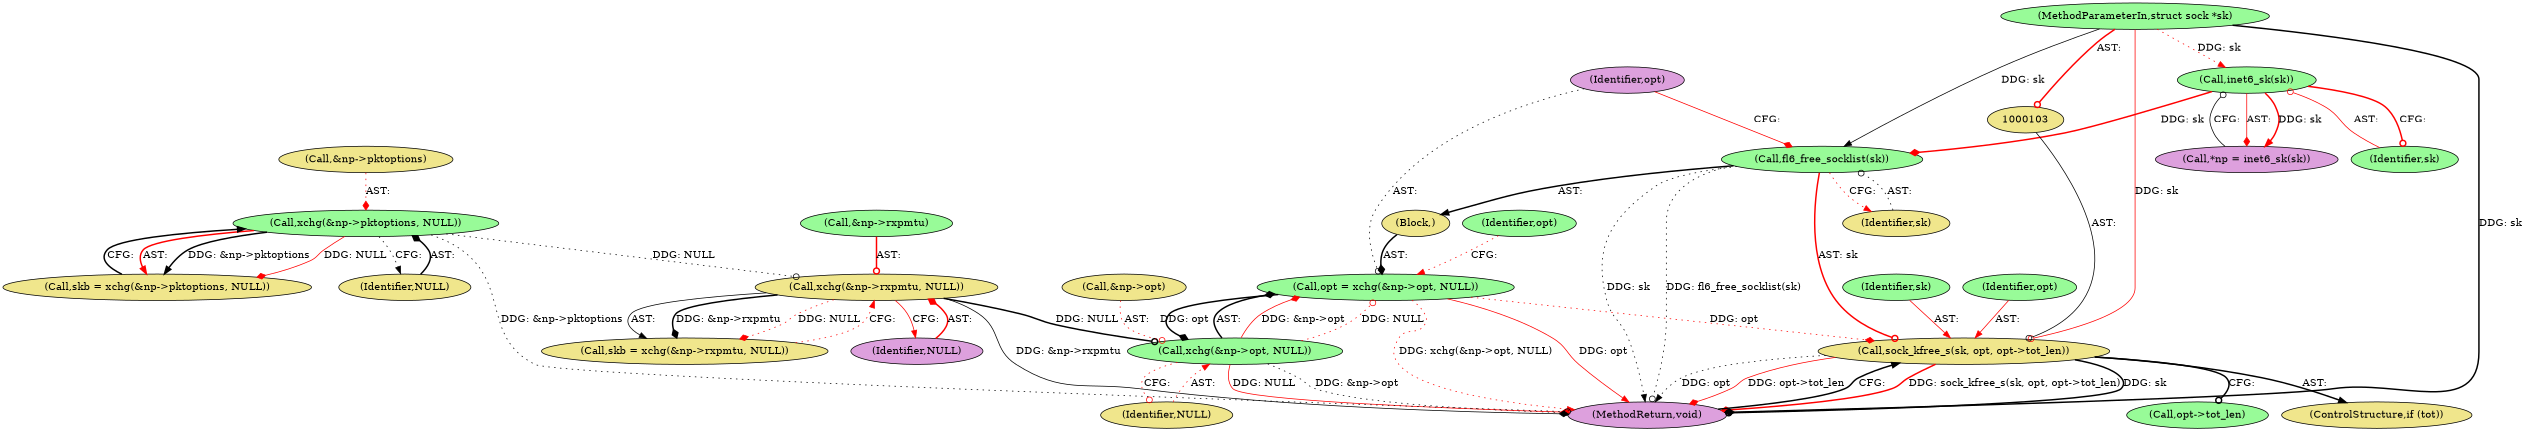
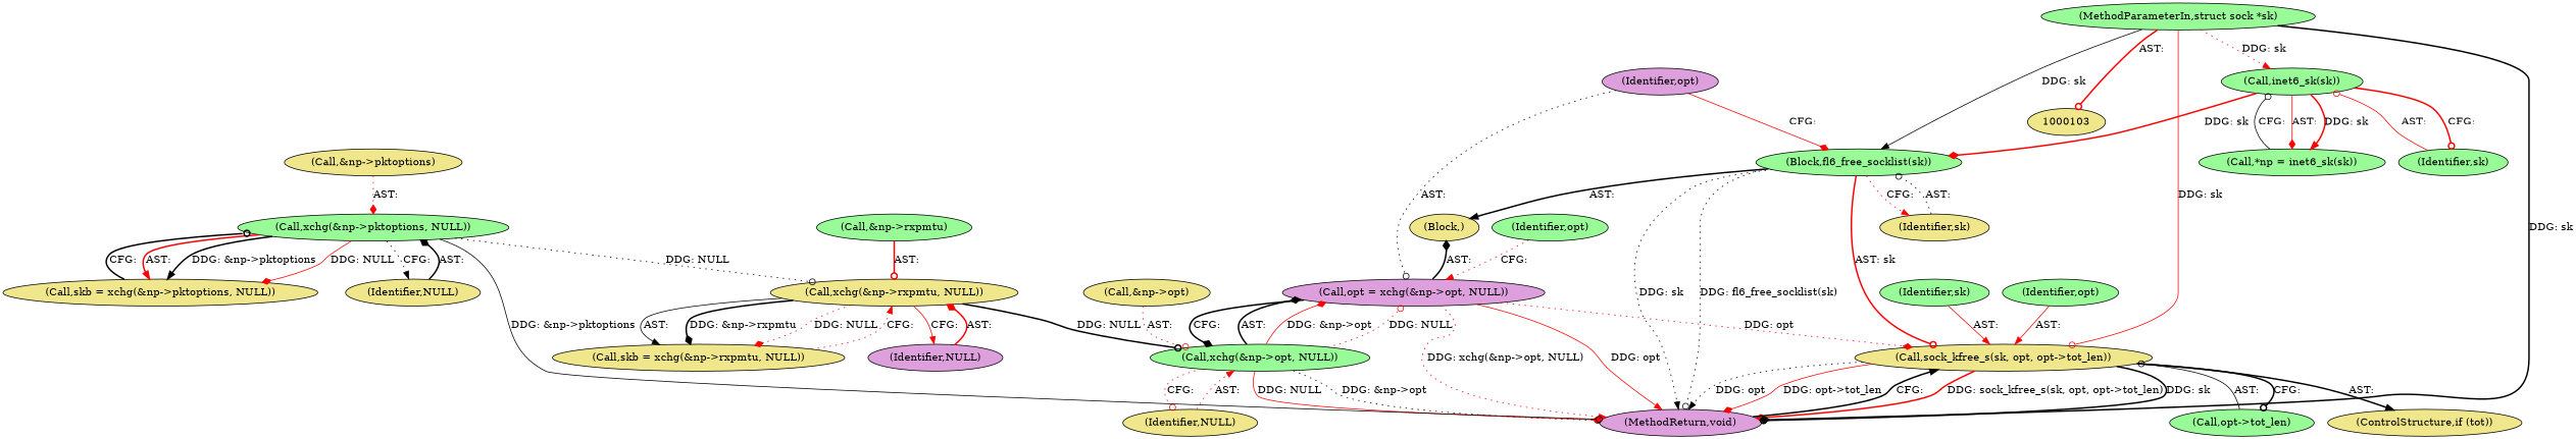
  digraph {
    node [fillcolor=khaki style=filled]
    edge [arrowhead=normal color=red style=bold]
    n1 [label="(Call,sock_kfree_s(sk, opt, opt->tot_len))"]
    n2 [label="(ControlStructure,if (tot))"]
    n3 [fillcolor=palegreen label="(Call,opt->tot_len)"]
    n4 [fillcolor=plum label="(MethodReturn,void)"]
-   n5 [fillcolor=palegreen label="(Call,fl6_free_socklist(sk))"]
+   n5 [fillcolor=palegreen label="(Block,fl6_free_socklist(sk))"]
    n6 [label="(Block,)"]
    n7 [label="(Identifier,sk)"]
    n8 [fillcolor=palegreen label="(Call,inet6_sk(sk))"]
-   n9 [fillcolor=plum label="(Call,*np = inet6_sk(sk))"]
+   n9 [fillcolor=palegreen label="(Call,*np = inet6_sk(sk))"]
    n10 [fillcolor=palegreen label="(Identifier,sk)"]
    n11 [fillcolor=palegreen label="(MethodParameterIn,struct sock *sk)"]
    1000103
-   n13 [fillcolor=palegreen label="(Call,opt = xchg(&np->opt, NULL))"]
+   n13 [fillcolor=plum label="(Call,opt = xchg(&np->opt, NULL))"]
    n14 [fillcolor=palegreen label="(Call,xchg(&np->opt, NULL))"]
    n15 [label="(Identifier,NULL)"]
    n16 [label="(Call,xchg(&np->rxpmtu, NULL))"]
    n17 [label="(Call,skb = xchg(&np->rxpmtu, NULL))"]
    n18 [fillcolor=plum label="(Identifier,NULL)"]
    n19 [fillcolor=palegreen label="(Call,xchg(&np->pktoptions, NULL))"]
    n20 [label="(Identifier,NULL)"]
    n21 [label="(Call,skb = xchg(&np->pktoptions, NULL))"]
    n22 [fillcolor=palegreen label="(Identifier,sk)"]
    n23 [fillcolor=palegreen label="(Identifier,opt)"]
    n24 [fillcolor=palegreen label="(Identifier,opt)"]
    n25 [fillcolor=palegreen label="(Call,&np->rxpmtu)"]
    n26 [label="(Call,&np->pktoptions)"]
    n27 [fillcolor=plum label="(Identifier,opt)"]
    n28 [label="(Call,&np->opt)"]
    n1 -> n2 [color=black label="AST: "]
    n1 -> n3 [arrowhead=odot color=black label="CFG: "]
    n1 -> n4 [arrowhead=diamond label="DDG: sock_kfree_s(sk, opt, opt->tot_len)"]
    n1 -> n4 [arrowhead=odot color=black label="DDG: sk"]
    n1 -> n4 [color=black label="DDG: opt" style=dotted]
    n1 -> n4 [arrowhead=diamond label="DDG: opt->tot_len" style=solid]
-   1000103 -> n1 [arrowhead=odot color=black label="AST: " style=solid]
+   n3 -> n1 [arrowhead=odot color=black label="AST: " style=solid]
    n4 -> n1 [color=black label="CFG: "]
    n5 -> n1 [arrowhead=odot label="AST: sk"]
    n5 -> n4 [color=black label="DDG: sk" style=dotted]
    n5 -> n4 [arrowhead=odot color=black label="DDG: fl6_free_socklist(sk)" style=dotted]
    n5 -> n6 [color=black label="AST: "]
    n5 -> n7 [label="CFG: " style=dotted]
    n7 -> n5 [arrowhead=odot color=black label="AST: " style=dotted]
    n8 -> n5 [arrowhead=diamond label="DDG: sk"]
    n8 -> n9 [arrowhead=diamond label="AST: " style=solid]
    n8 -> n9 [label="DDG: sk"]
    n8 -> n10 [arrowhead=odot label="CFG: "]
    n9 -> n8 [arrowhead=odot color=black label="CFG: " style=solid]
    n10 -> n8 [arrowhead=odot label="AST: " style=solid]
    n11 -> n1 [arrowhead=odot label="DDG: sk" style=solid]
    n11 -> n4 [arrowhead=diamond color=black label="DDG: sk"]
    n11 -> n5 [color=black label="DDG: sk" style=solid]
    n11 -> n8 [label="DDG: sk" style=dotted]
    n11 -> 1000103 [arrowhead=odot label="AST: "]
    n13 -> n1 [arrowhead=diamond label="DDG: opt" style=dotted]
    n13 -> n4 [label="DDG: xchg(&np->opt, NULL)" style=dotted]
    n13 -> n4 [label="DDG: opt" style=solid]
-   n6 -> n13 [arrowhead=diamond color=black label="AST: "]
-   n13 -> n14 [arrowhead=diamond color=black label="DDG: opt"]
+   n13 -> n6 [arrowhead=diamond color=black label="AST: "]
+   n13 -> n14 [arrowhead=diamond color=black label="CFG: "]
    n14 -> n4 [arrowhead=odot color=black label="DDG: &np->opt" style=dotted]
    n14 -> n4 [arrowhead=diamond label="DDG: NULL" style=solid]
    n14 -> n13 [arrowhead=diamond color=black label="AST: "]
    n14 -> n13 [arrowhead=diamond label="DDG: &np->opt" style=solid]
    n14 -> n13 [arrowhead=odot label="DDG: NULL" style=dotted]
    n14 -> n15 [arrowhead=odot label="CFG: " style=dotted]
    n15 -> n14 [label="AST: " style=dotted]
-   n16 -> n4 [arrowhead=diamond color=black label="DDG: &np->rxpmtu" style=solid]
    n16 -> n14 [arrowhead=odot color=black label="DDG: NULL"]
    n16 -> n17 [color=black label="AST: " style=solid]
    n16 -> n17 [arrowhead=diamond color=black label="DDG: &np->rxpmtu"]
    n16 -> n17 [arrowhead=diamond label="DDG: NULL" style=dotted]
    n16 -> n18 [label="CFG: " style=solid]
    n17 -> n16 [label="CFG: " style=dotted]
    n18 -> n16 [arrowhead=diamond label="AST: "]
-   n19 -> n4 [arrowhead=odot color=black label="DDG: &np->pktoptions" style=dotted]
+   n19 -> n4 [arrowhead=odot color=black label="DDG: &np->pktoptions" style=solid]
    n19 -> n16 [arrowhead=odot color=black label="DDG: NULL" style=dotted]
    n19 -> n20 [color=black label="CFG: " style=dotted]
    n19 -> n21 [label="AST: "]
    n19 -> n21 [color=black label="DDG: &np->pktoptions"]
    n19 -> n21 [arrowhead=diamond label="DDG: NULL" style=solid]
    n20 -> n19 [arrowhead=diamond color=black label="AST: "]
-   n21 -> n19 [color=black label="CFG: "]
+   n21 -> n19 [arrowhead=odot color=black label="CFG: "]
    n22 -> n1 [label="AST: " style=solid]
    n23 -> n1 [label="AST: " style=solid]
    n24 -> n13 [label="CFG: " style=dotted]
    n25 -> n16 [arrowhead=odot label="AST: "]
    n26 -> n19 [arrowhead=diamond label="AST: " style=dotted]
    n27 -> n5 [arrowhead=diamond label="CFG: " style=solid]
    n27 -> n13 [arrowhead=odot color=black label="AST: " style=dotted]
    n28 -> n14 [arrowhead=odot label="AST: " style=dotted]
  }
